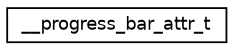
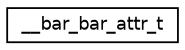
  digraph {
    rankdir=TB
-   n1 [color=black fillcolor=white fontname=Helvetica fontsize=10 height=0.2 label=__progress_bar_attr_t shape=record style=filled width=0.4]
+   n1 [color=black fillcolor=white fontname=Helvetica fontsize=10 height=0.2 label=__bar_bar_attr_t shape=record style=filled width=0.4]
  }
